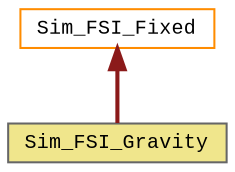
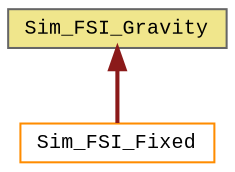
  digraph {
    fontname="Liberation Mono"
    node [fontname="Liberation Mono" fontsize=10 shape=record style=filled]
    n1 [color=gray40 fillcolor=khaki fontcolor=black height=0.2 label=Sim_FSI_Gravity width=0.4]
    n2 [color=darkorange fillcolor=white height=0.2 label=Sim_FSI_Fixed width=0.4]
-   n2 -> n1 [color=firebrick4 dir=back fontname="Liberation Mono" fontsize=10 labelfontname=Helvetica labelfontsize=10 style=bold]
+   n1 -> n2 [color=firebrick4 dir=back fontname="Liberation Mono" fontsize=10 labelfontname=Helvetica labelfontsize=10 style=bold]
  }
